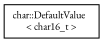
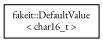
  digraph {
    rankdir=LR
    fontname="EB Garamond"
-   n1 [color=black fillcolor=white fontname="EB Garamond" fontsize=10 height=0.2 label="char::DefaultValue\l\< char16_t \>" shape=record style=filled width=0.4]
+   n1 [color=black fillcolor=white fontname="EB Garamond" fontsize=10 height=0.2 label="fakeit::DefaultValue\l\< char16_t \>" shape=record style=filled width=0.4]
  }
